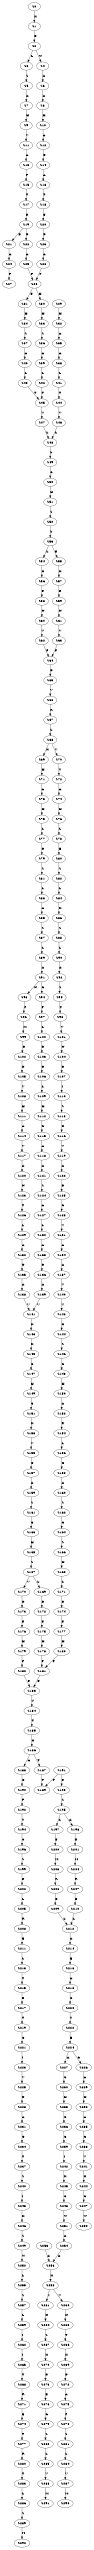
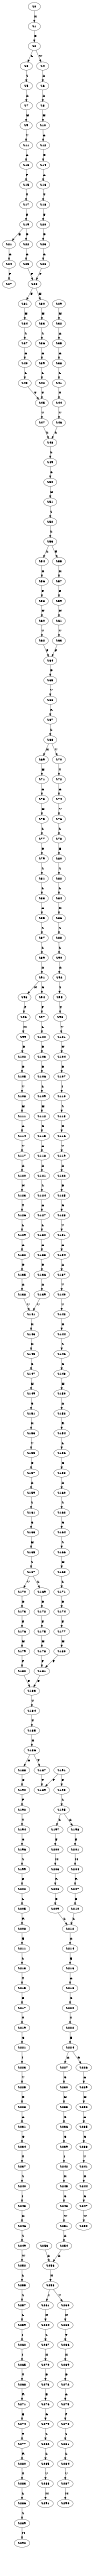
  strict digraph {
    S0
    S1
    S2
    S3
    S4
    S5
    S6
    S7
    S8
    S9
    S10
    S11
    S12
    S13
    S14
    S15
    S16
    S17
    S18
    S19
    S20
    S21
    S22
    S23
    S24
    S25
    S26
    S27
    S28
    S30
    S31
    S29
    S32
    S33
    S34
    S35
    S36
    S37
    S38
    S39
    S40
    S41
    S42
    S43
    S44
    S45
    S46
    S47
    S48
    S49
    S50
    S51
    S52
    S53
    S54
    S55
    S56
    S57
    S58
    S59
    S60
    S61
    S62
    S63
    S64
    S65
    S66
    S67
    S68
    S69
    S70
    S71
    S72
    S73
    S74
    S75
    S76
    S77
    S78
    S79
    S80
    S81
    S82
    S83
    S84
    S85
    S86
    S87
    S88
    S89
    S90
    S91
    S92
    S93
    S94
    S95
    S96
    S97
    S98
    S99
    S100
    S101
    S102
    S103
    S104
    S105
    S106
    S107
    S108
    S109
    S110
    S111
    S112
    S113
    S114
    S115
    S116
    S117
    S118
    S119
    S120
    S121
    S122
    S123
    S124
    S125
    S126
    S127
    S128
    S129
    S130
    S131
    S132
    S133
    S134
    S135
    S136
    S137
    S138
    S139
    S140
    S141
    S142
    S143
    S144
    S145
    S146
    S147
    S148
    S149
    S150
    S151
    S152
    S153
    S154
    S155
    S156
    S157
    S158
    S159
    S160
    S161
    S162
    S163
    S164
    S165
    S166
    S167
    S168
    S169
    S170
    S171
    S172
    S173
    S174
    S175
    S176
    S177
    S178
    S179
    S180
    S181
    S182
    S183
    S184
    S185
    S186
    S187
    S188
    S189
    S190
    S192
    S191
    S193
    S194
    S195
    S196
    S197
    S198
    S199
    S200
    S201
    S202
    S203
    S204
    S205
    S206
    S207
    S208
    S209
    S210
    S211
    S212
    S213
    S214
    S215
    S216
    S217
    S218
    S219
    S220
    S221
    S222
    S223
    S224
    S225
    S226
    S227
    S228
    S229
    S230
    S231
    S232
    S233
    S234
    S235
    S236
    S237
    S238
    S239
    S240
    S241
    S242
    S243
    S244
    S245
    S246
    S247
    S248
    S249
    S250
    S251
    S252
    S254
    S255
    S253
    S256
    S257
    S258
    S259
    S260
    S261
    S262
    S263
    S264
    S265
    S266
    S267
    S268
    S269
    S270
    S271
    S272
    S273
    S274
    S275
    S276
    S277
    S278
    S279
    S280
    S281
    S282
    S283
    S284
    S285
    S286
    S287
    S288
    S289
    S290
    S291
    S292
    S0 -> S1 [label=K]
    S1 -> S2 [label=D]
    S2 -> S3 [label=L]
    S2 -> S4 [label=W]
    S3 -> S5 [label=S]
    S4 -> S6 [label=A]
    S5 -> S7 [label=A]
    S6 -> S8 [label=A]
    S7 -> S9 [label=H]
    S8 -> S10 [label=H]
    S9 -> S11 [label=V]
    S10 -> S12 [label=A]
    S11 -> S13 [label=A]
    S12 -> S14 [label=D]
    S13 -> S15 [label=P]
    S14 -> S16 [label=A]
    S15 -> S17 [label=T]
    S16 -> S18 [label=T]
    S17 -> S19 [label=F]
    S18 -> S20 [label=F]
    S19 -> S21 [label=E]
    S19 -> S22 [label=D]
    S20 -> S23 [label=D]
    S21 -> S24 [label=A]
    S22 -> S25 [label=A]
    S23 -> S26 [label=A]
    S24 -> S27 [label=P]
    S25 -> S28 [label=P]
    S26 -> S28 [label=P]
    S28 -> S30 [label=H]
    S28 -> S31 [label=F]
    S30 -> S33 [label=H]
    S31 -> S34 [label=H]
    S29 -> S32 [label=H]
    S32 -> S35 [label=A]
    S33 -> S36 [label=S]
    S34 -> S37 [label=S]
    S35 -> S38 [label=A]
    S36 -> S39 [label=A]
    S37 -> S40 [label=A]
    S38 -> S41 [label=L]
    S39 -> S42 [label=L]
    S40 -> S43 [label=L]
    S41 -> S44 [label=T]
    S42 -> S45 [label=T]
    S43 -> S45 [label=T]
    S44 -> S46 [label=V]
    S45 -> S47 [label=V]
    S46 -> S48 [label=L]
    S47 -> S48 [label=L]
    S48 -> S49 [label=L]
    S49 -> S50 [label=C]
    S50 -> S51 [label=H]
    S51 -> S52 [label=S]
    S52 -> S53 [label=L]
    S53 -> S54 [label=L]
    S53 -> S55 [label=F]
    S54 -> S56 [label=K]
    S55 -> S57 [label=K]
    S56 -> S58 [label=F]
    S57 -> S59 [label=F]
    S58 -> S60 [label=N]
    S59 -> S61 [label=N]
    S60 -> S62 [label=V]
    S61 -> S63 [label=V]
    S62 -> S64 [label=P]
    S63 -> S64 [label=P]
    S64 -> S65 [label=D]
    S65 -> S66 [label=V]
    S66 -> S67 [label=R]
    S67 -> S68 [label=L]
    S68 -> S69 [label=K]
    S68 -> S70 [label=V]
    S69 -> S71 [label=H]
    S70 -> S72 [label=Y]
    S71 -> S73 [label=A]
    S72 -> S74 [label=A]
    S73 -> S75 [label=H]
-   S74 -> S76 [label=H]
+   S74 -> S76 [label=V]
    S75 -> S77 [label=L]
    S76 -> S78 [label=L]
    S77 -> S79 [label=D]
    S78 -> S80 [label=E]
    S79 -> S81 [label=S]
    S80 -> S82 [label=S]
    S81 -> S83 [label=L]
    S82 -> S84 [label=L]
    S83 -> S85 [label=A]
    S84 -> S86 [label=K]
    S85 -> S87 [label=S]
    S86 -> S88 [label=S]
    S87 -> S89 [label=L]
    S88 -> S90 [label=L]
    S89 -> S91 [label=A]
    S90 -> S92 [label=A]
    S91 -> S93 [label=N]
    S91 -> S94 [label=G]
    S92 -> S95 [label=S]
    S93 -> S96 [label=P]
    S94 -> S97 [label=P]
    S95 -> S98 [label=T]
    S96 -> S99 [label=M]
    S97 -> S100 [label=L]
    S98 -> S101 [label=V]
    S99 -> S102 [label=D]
    S100 -> S103 [label=D]
    S101 -> S104 [label=N]
    S102 -> S105 [label=D]
    S103 -> S106 [label=D]
    S104 -> S107 [label=D]
    S105 -> S108 [label=V]
    S106 -> S109 [label=L]
    S107 -> S110 [label=I]
    S108 -> S111 [label=H]
    S109 -> S112 [label=H]
    S110 -> S113 [label=S]
    S111 -> S114 [label=A]
    S112 -> S115 [label=G]
    S113 -> S116 [label=K]
    S114 -> S117 [label=V]
    S115 -> S118 [label=A]
    S116 -> S119 [label=V]
    S117 -> S120 [label=A]
    S118 -> S121 [label=A]
    S119 -> S122 [label=A]
    S120 -> S123 [label=N]
    S121 -> S124 [label=S]
    S122 -> S125 [label=D]
    S123 -> S126 [label=T]
    S124 -> S127 [label=A]
    S125 -> S128 [label=G]
    S126 -> S129 [label=L]
    S127 -> S130 [label=L]
    S128 -> S131 [label=V]
    S129 -> S132 [label=A]
    S130 -> S133 [label=A]
    S131 -> S134 [label=A]
    S132 -> S135 [label=D]
    S133 -> S136 [label=D]
    S134 -> S137 [label=A]
    S135 -> S138 [label=A]
    S136 -> S139 [label=A]
    S137 -> S140 [label=V]
    S138 -> S141 [label=V]
    S139 -> S141 [label=V]
    S140 -> S142 [label=V]
    S141 -> S143 [label=K]
    S142 -> S144 [label=K]
    S143 -> S145 [label=K]
    S144 -> S146 [label=S]
    S145 -> S147 [label=G]
    S146 -> S148 [label=G]
    S147 -> S149 [label=H]
    S148 -> S150 [label=H]
    S149 -> S151 [label=G]
    S150 -> S152 [label=A]
    S151 -> S153 [label=K]
    S152 -> S154 [label=R]
    S153 -> S155 [label=V]
    S154 -> S156 [label=L]
    S155 -> S157 [label=Q]
    S156 -> S158 [label=Q]
    S157 -> S159 [label=A]
    S158 -> S160 [label=A]
    S159 -> S161 [label=S]
    S160 -> S162 [label=S]
    S161 -> S163 [label=G]
    S162 -> S164 [label=G]
    S163 -> S165 [label=H]
    S164 -> S166 [label=S]
    S165 -> S167 [label=S]
    S166 -> S168 [label=H]
    S167 -> S169 [label=L]
    S167 -> S170 [label=V]
    S168 -> S171 [label=L]
    S169 -> S172 [label=D]
    S170 -> S173 [label=D]
    S171 -> S174 [label=D]
    S172 -> S175 [label=F]
    S173 -> S176 [label=F]
    S174 -> S177 [label=F]
    S175 -> S178 [label=H]
    S176 -> S179 [label=H]
    S177 -> S180 [label=H]
    S178 -> S181 [label=P]
    S179 -> S182 [label=P]
    S180 -> S181 [label=P]
    S181 -> S183 [label=F]
    S182 -> S183 [label=F]
    S183 -> S184 [label=Y]
    S184 -> S185 [label=T]
    S185 -> S186 [label=K]
    S186 -> S187 [label=T]
    S186 -> S188 [label=A]
    S187 -> S189 [label=T]
    S188 -> S190 [label=Q]
    S190 -> S192 [label=P]
    S192 -> S194 [label=Y]
    S191 -> S189 [label=P]
    S191 -> S193 [label=F]
    S193 -> S195 [label=S]
    S194 -> S196 [label=C]
    S195 -> S197 [label=L]
    S195 -> S198 [label=A]
    S196 -> S199 [label=S]
    S197 -> S200 [label=F]
    S198 -> S201 [label=F]
    S199 -> S202 [label=F]
    S200 -> S203 [label=M]
    S201 -> S204 [label=M]
    S202 -> S205 [label=L]
    S203 -> S206 [label=R]
    S204 -> S207 [label=R]
    S205 -> S208 [label=R]
    S206 -> S209 [label=E]
    S207 -> S210 [label=E]
    S208 -> S211 [label=E]
    S209 -> S212 [label=L]
    S210 -> S212 [label=L]
    S211 -> S213 [label=L]
    S212 -> S214 [label=A]
    S213 -> S215 [label=T]
    S214 -> S216 [label=E]
    S215 -> S217 [label=E]
    S216 -> S218 [label=A]
    S217 -> S219 [label=T]
    S218 -> S220 [label=G]
    S219 -> S221 [label=G]
    S220 -> S222 [label=Y]
    S221 -> S223 [label=I]
    S222 -> S224 [label=E]
    S223 -> S225 [label=V]
    S224 -> S226 [label=G]
    S224 -> S227 [label=A]
    S225 -> S228 [label=D]
    S226 -> S229 [label=A]
    S227 -> S230 [label=G]
    S228 -> S231 [label=A]
    S229 -> S232 [label=H]
    S230 -> S233 [label=H]
    S231 -> S234 [label=Q]
    S232 -> S235 [label=A]
    S233 -> S236 [label=G]
    S234 -> S237 [label=T]
    S235 -> S238 [label=G]
    S236 -> S239 [label=G]
    S237 -> S240 [label=S]
    S238 -> S241 [label=V]
    S239 -> S242 [label=I]
    S240 -> S243 [label=I]
    S241 -> S244 [label=K]
    S242 -> S245 [label=K]
    S243 -> S246 [label=K]
    S244 -> S247 [label=G]
    S245 -> S248 [label=G]
    S246 -> S249 [label=S]
    S247 -> S250 [label=W]
    S248 -> S251 [label=W]
    S249 -> S252 [label=W]
    S251 -> S254 [label=A]
    S252 -> S255 [label=L]
    S254 -> S256 [label=A]
    S255 -> S257 [label=S]
    S253 -> S256 [label=A]
    S256 -> S258 [label=K]
    S257 -> S259 [label=L]
    S258 -> S260 [label=V]
    S258 -> S261 [label=I]
    S259 -> S262 [label=I]
    S260 -> S263 [label=N]
    S261 -> S264 [label=N]
    S262 -> S265 [label=I]
    S263 -> S266 [label=T]
    S264 -> S267 [label=S]
    S265 -> S268 [label=T]
    S266 -> S269 [label=K]
    S267 -> S270 [label=K]
    S268 -> S271 [label=R]
    S269 -> S272 [label=D]
    S270 -> S273 [label=D]
    S271 -> S274 [label=E]
    S272 -> S275 [label=A]
    S273 -> S276 [label=E]
    S274 -> S277 [label=T]
    S275 -> S278 [label=P]
    S276 -> S279 [label=G]
    S277 -> S280 [label=R]
    S278 -> S281 [label=S]
    S279 -> S282 [label=S]
    S280 -> S283 [label=T]
    S281 -> S284 [label=L]
    S282 -> S285 [label=L]
    S283 -> S286 [label=L]
    S284 -> S287 [label=V]
    S285 -> S288 [label=V]
    S286 -> S289 [label=S]
    S287 -> S290 [label=M]
    S288 -> S291 [label=M]
    S289 -> S292 [label=M]
  }
